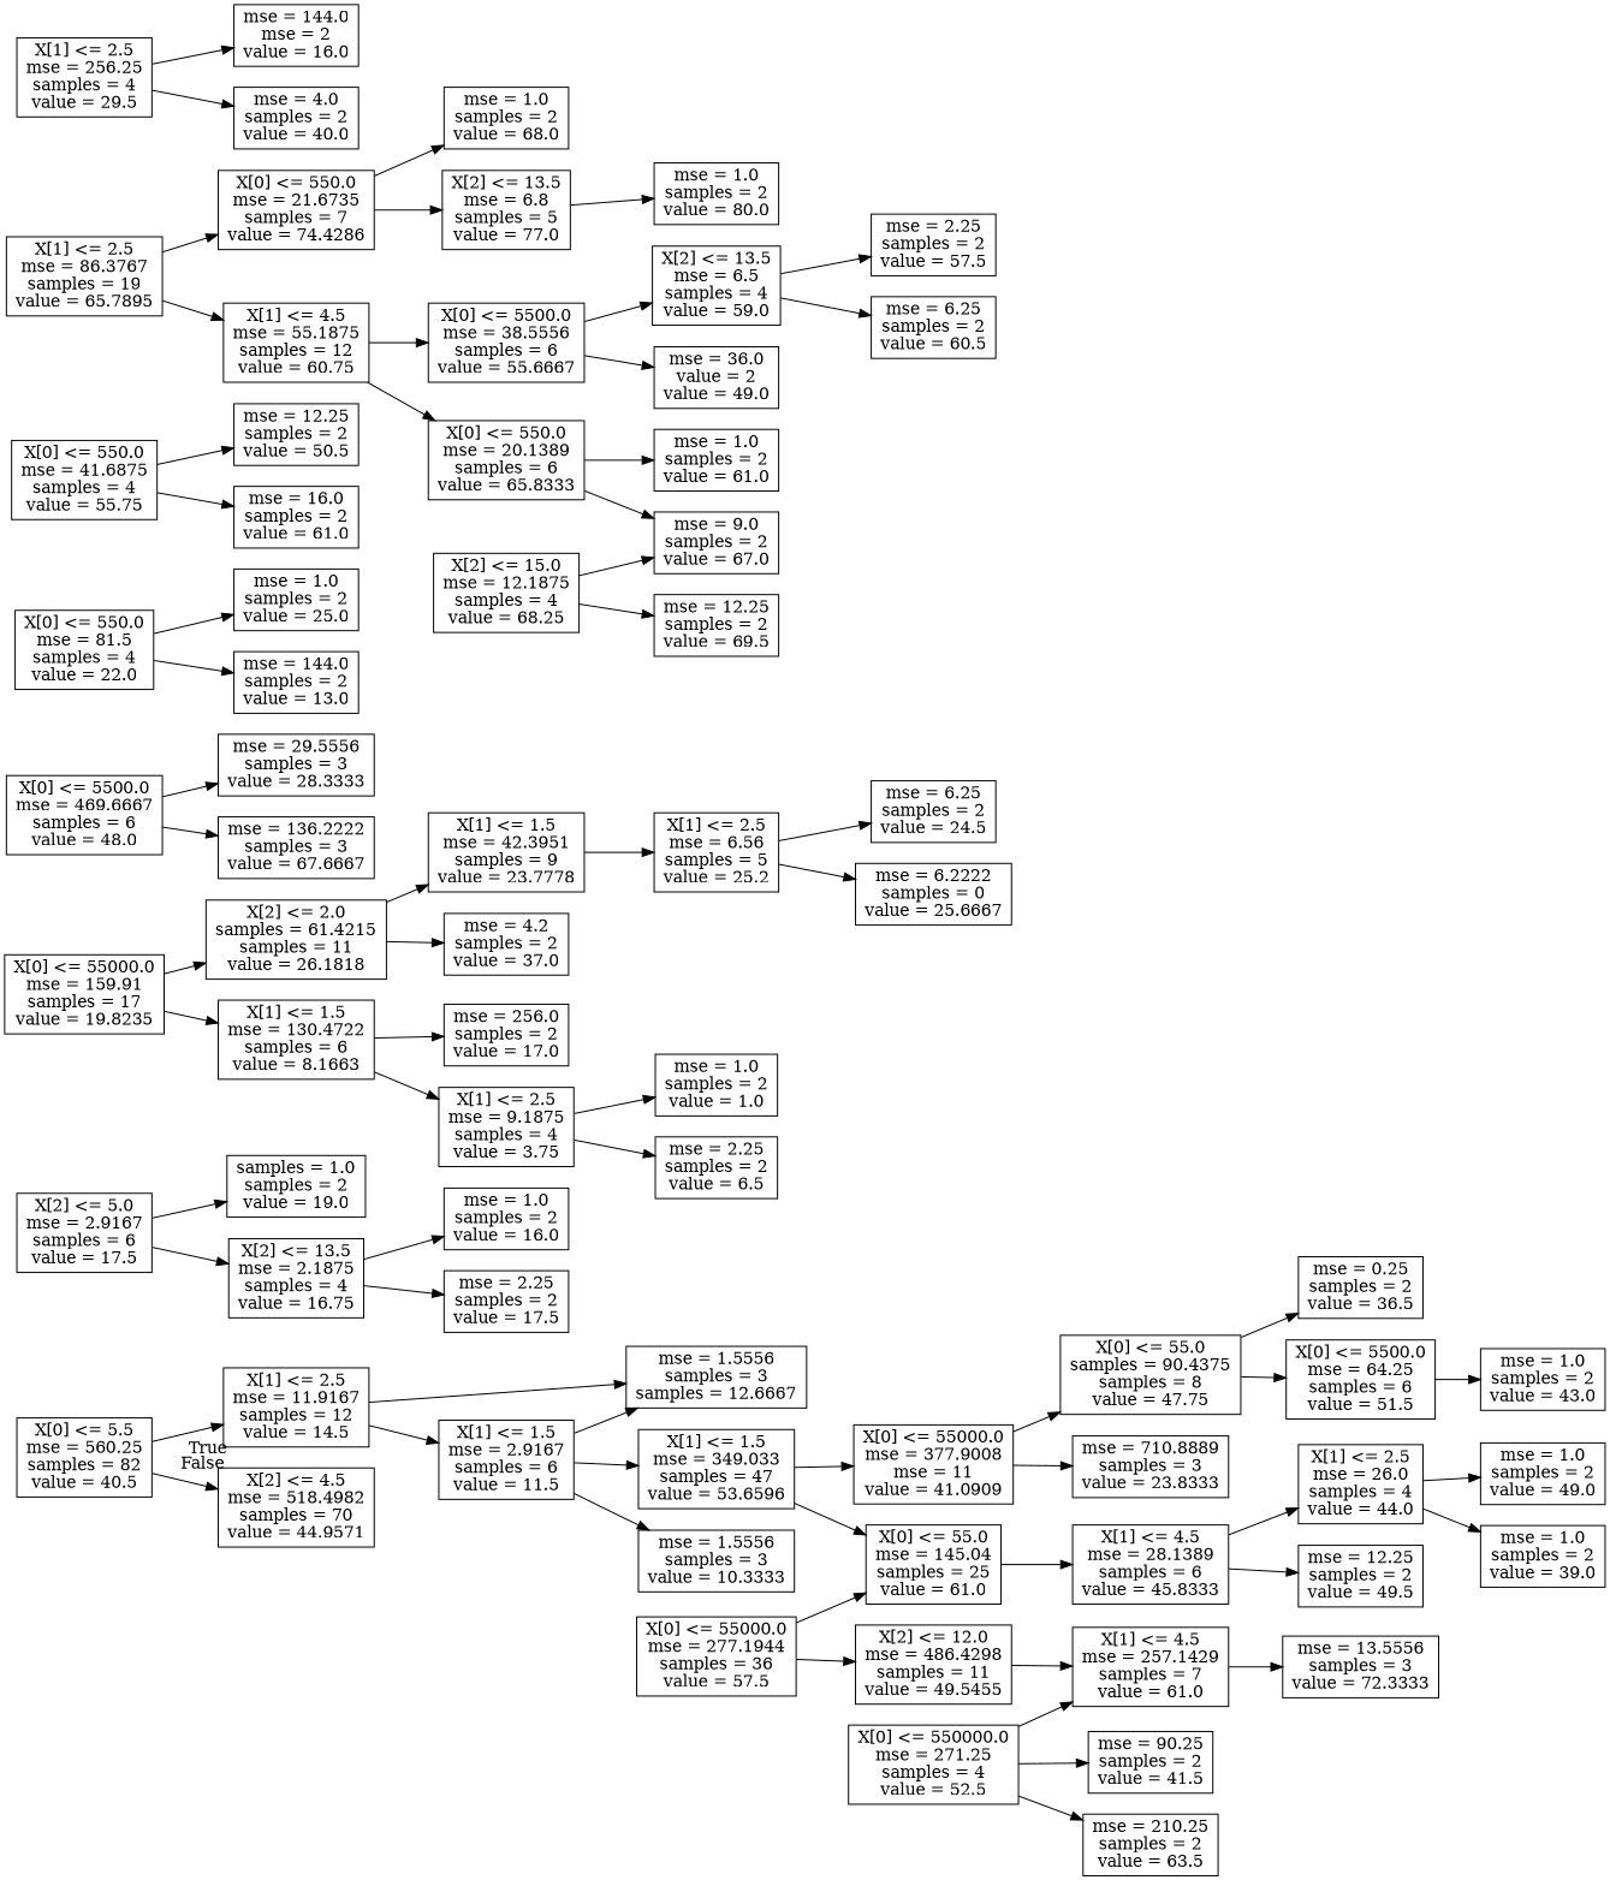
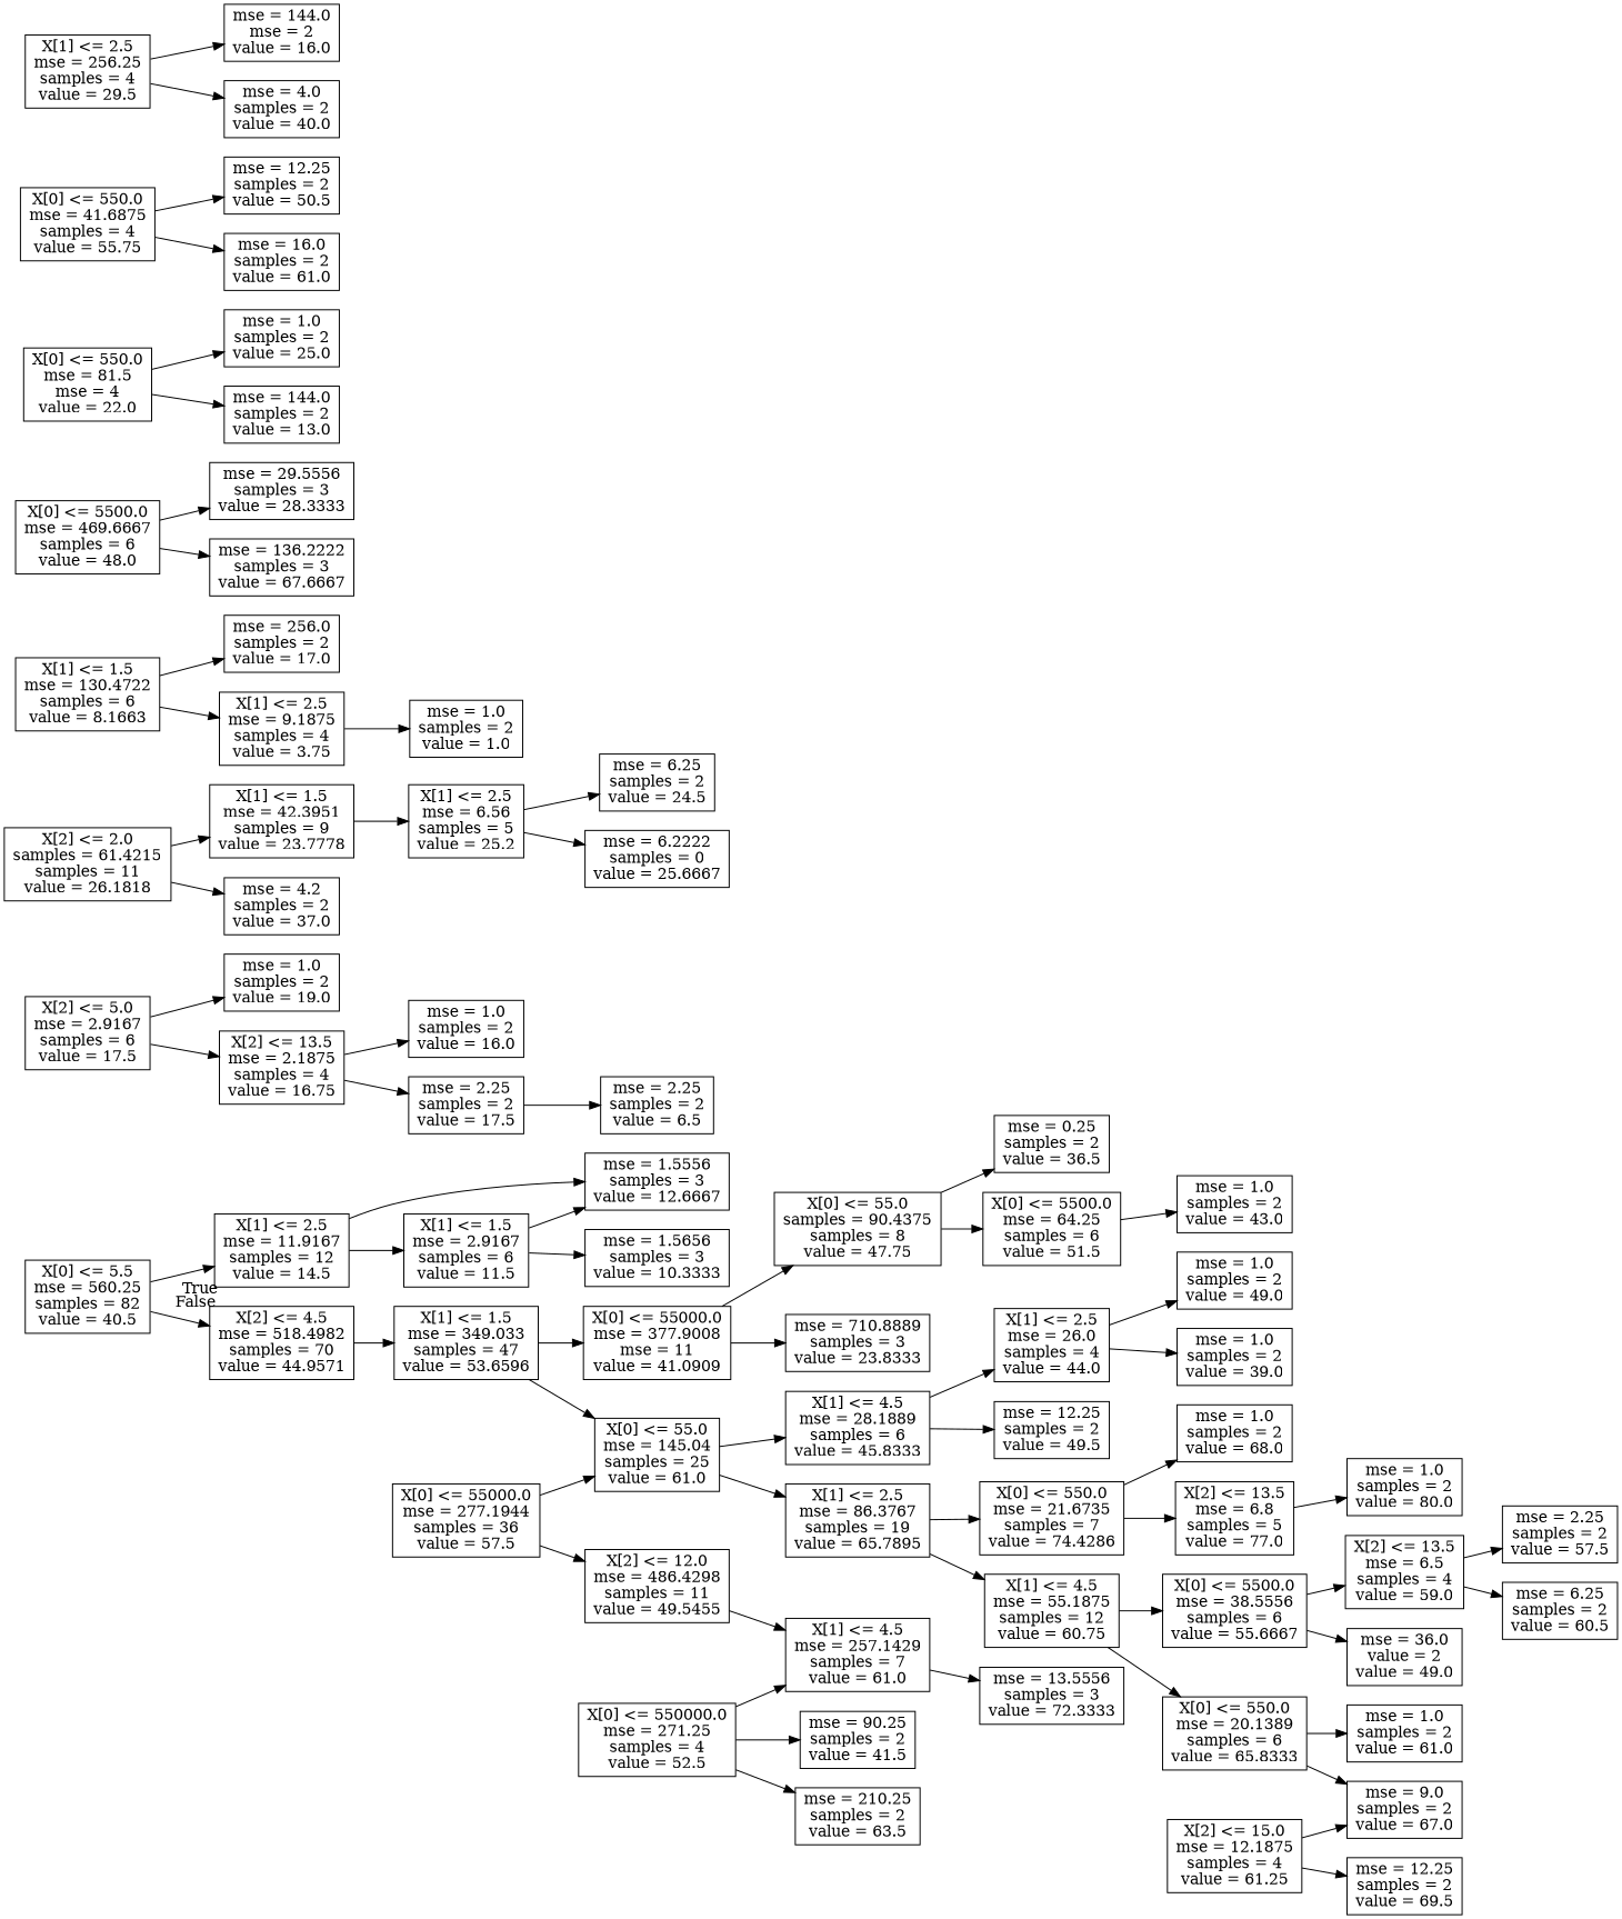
  digraph {
    rankdir=LR
    node [shape=box]
    n1 [label="X[0] <= 5.5\nmse = 560.25\nsamples = 82\nvalue = 40.5"]
    n2 [label="X[1] <= 2.5\nmse = 11.9167\nsamples = 12\nvalue = 14.5"]
    n3 [label="X[2] <= 4.5\nmse = 518.4982\nsamples = 70\nvalue = 44.9571"]
    n4 [label="X[1] <= 1.5\nmse = 2.9167\nsamples = 6\nvalue = 11.5"]
-   n5 [label="mse = 1.5556\nsamples = 3\nsamples = 12.6667"]
+   n5 [label="mse = 1.5556\nsamples = 3\nvalue = 12.6667"]
    n6 [label="X[1] <= 1.5\nmse = 349.033\nsamples = 47\nvalue = 53.6596"]
-   n7 [label="mse = 1.5556\nsamples = 3\nvalue = 10.3333"]
+   n7 [label="mse = 1.5656\nsamples = 3\nvalue = 10.3333"]
    n8 [label="X[2] <= 5.0\nmse = 2.9167\nsamples = 6\nvalue = 17.5"]
-   n9 [label="samples = 1.0\nsamples = 2\nvalue = 19.0"]
+   n9 [label="mse = 1.0\nsamples = 2\nvalue = 19.0"]
    n10 [label="X[2] <= 13.5\nmse = 2.1875\nsamples = 4\nvalue = 16.75"]
    n11 [label="mse = 1.0\nsamples = 2\nvalue = 16.0"]
    n12 [label="mse = 2.25\nsamples = 2\nvalue = 17.5"]
    n13 [label="X[0] <= 55000.0\nmse = 377.9008\nmse = 11\nvalue = 41.0909"]
    n14 [label="X[0] <= 55.0\nmse = 145.04\nsamples = 25\nvalue = 61.0"]
-   n15 [label="X[0] <= 55000.0\nmse = 159.91\nsamples = 17\nvalue = 19.8235"]
    n16 [label="X[2] <= 2.0\nsamples = 61.4215\nsamples = 11\nvalue = 26.1818"]
    n17 [label="X[1] <= 1.5\nmse = 130.4722\nsamples = 6\nvalue = 8.1663"]
    n18 [label="X[0] <= 5500.0\nmse = 469.6667\nsamples = 6\nvalue = 48.0"]
    n19 [label="mse = 29.5556\nsamples = 3\nvalue = 28.3333"]
    n20 [label="mse = 136.2222\nsamples = 3\nvalue = 67.6667"]
    n21 [label="X[1] <= 1.5\nmse = 42.3951\nsamples = 9\nvalue = 23.7778"]
    n22 [label="mse = 4.2\nsamples = 2\nvalue = 37.0"]
    n23 [label="mse = 256.0\nsamples = 2\nvalue = 17.0"]
    n24 [label="X[1] <= 2.5\nmse = 9.1875\nsamples = 4\nvalue = 3.75"]
    n25 [label="X[1] <= 2.5\nmse = 6.56\nsamples = 5\nvalue = 25.2"]
-   n26 [label="X[0] <= 550.0\nmse = 81.5\nsamples = 4\nvalue = 22.0"]
+   n26 [label="X[0] <= 550.0\nmse = 81.5\nmse = 4\nvalue = 22.0"]
    n27 [label="mse = 1.0\nsamples = 2\nvalue = 25.0"]
    n28 [label="mse = 144.0\nsamples = 2\nvalue = 13.0"]
    n29 [label="mse = 6.25\nsamples = 2\nvalue = 24.5"]
    n30 [label="mse = 6.2222\nsamples = 0\nvalue = 25.6667"]
    n31 [label="mse = 1.0\nsamples = 2\nvalue = 1.0"]
    n32 [label="mse = 2.25\nsamples = 2\nvalue = 6.5"]
    n33 [label="X[0] <= 55.0\nsamples = 90.4375\nsamples = 8\nvalue = 47.75"]
    n34 [label="mse = 710.8889\nsamples = 3\nvalue = 23.8333"]
    n35 [label="X[0] <= 55000.0\nmse = 277.1944\nsamples = 36\nvalue = 57.5"]
    n36 [label="X[2] <= 12.0\nmse = 486.4298\nsamples = 11\nvalue = 49.5455"]
    n37 [label="mse = 0.25\nsamples = 2\nvalue = 36.5"]
    n38 [label="X[0] <= 5500.0\nmse = 64.25\nsamples = 6\nvalue = 51.5"]
    n39 [label="mse = 1.0\nsamples = 2\nvalue = 43.0"]
    n40 [label="X[0] <= 550.0\nmse = 41.6875\nsamples = 4\nvalue = 55.75"]
    n41 [label="mse = 12.25\nsamples = 2\nvalue = 50.5"]
    n42 [label="mse = 16.0\nsamples = 2\nvalue = 61.0"]
-   n43 [label="X[1] <= 4.5\nmse = 28.1389\nsamples = 6\nvalue = 45.8333"]
+   n43 [label="X[1] <= 4.5\nmse = 28.1889\nsamples = 6\nvalue = 45.8333"]
    n44 [label="X[1] <= 2.5\nmse = 86.3767\nsamples = 19\nvalue = 65.7895"]
    n45 [label="X[1] <= 4.5\nmse = 257.1429\nsamples = 7\nvalue = 61.0"]
    n46 [label="X[1] <= 2.5\nmse = 26.0\nsamples = 4\nvalue = 44.0"]
    n47 [label="mse = 12.25\nsamples = 2\nvalue = 49.5"]
    n48 [label="X[0] <= 550.0\nmse = 21.6735\nsamples = 7\nvalue = 74.4286"]
    n49 [label="X[1] <= 4.5\nmse = 55.1875\nsamples = 12\nvalue = 60.75"]
    n50 [label="mse = 1.0\nsamples = 2\nvalue = 49.0"]
    n51 [label="mse = 1.0\nsamples = 2\nvalue = 39.0"]
    n52 [label="mse = 1.0\nsamples = 2\nvalue = 68.0"]
    n53 [label="X[2] <= 13.5\nmse = 6.8\nsamples = 5\nvalue = 77.0"]
    n54 [label="X[0] <= 5500.0\nmse = 38.5556\nsamples = 6\nvalue = 55.6667"]
    n55 [label="X[0] <= 550.0\nmse = 20.1389\nsamples = 6\nvalue = 65.8333"]
    n56 [label="mse = 1.0\nsamples = 2\nvalue = 80.0"]
    n57 [label="X[2] <= 13.5\nmse = 6.5\nsamples = 4\nvalue = 59.0"]
    n58 [label="mse = 36.0\nvalue = 2\nvalue = 49.0"]
    n59 [label="mse = 1.0\nsamples = 2\nvalue = 61.0"]
    n60 [label="mse = 9.0\nsamples = 2\nvalue = 67.0"]
    n61 [label="mse = 2.25\nsamples = 2\nvalue = 57.5"]
    n62 [label="mse = 6.25\nsamples = 2\nvalue = 60.5"]
-   n63 [label="X[2] <= 15.0\nmse = 12.1875\nsamples = 4\nvalue = 68.25"]
+   n63 [label="X[2] <= 15.0\nmse = 12.1875\nsamples = 4\nvalue = 61.25"]
    n64 [label="mse = 12.25\nsamples = 2\nvalue = 69.5"]
    n65 [label="X[1] <= 2.5\nmse = 256.25\nsamples = 4\nvalue = 29.5"]
    n66 [label="mse = 144.0\nmse = 2\nvalue = 16.0"]
    n67 [label="mse = 4.0\nsamples = 2\nvalue = 40.0"]
    n68 [label="mse = 13.5556\nsamples = 3\nvalue = 72.3333"]
    n69 [label="X[0] <= 550000.0\nmse = 271.25\nsamples = 4\nvalue = 52.5"]
    n70 [label="mse = 90.25\nsamples = 2\nvalue = 41.5"]
    n71 [label="mse = 210.25\nsamples = 2\nvalue = 63.5"]
    n1 -> n2 [headlabel=True labelangle=45 labeldistance=2.5]
    n1 -> n3 [headlabel=False labelangle=-45 labeldistance=2.5]
    n2 -> n4
    n2 -> n5
-   n4 -> n6
+   n3 -> n6
    n4 -> n5
    n4 -> n7
    n6 -> n13
    n6 -> n14
    n8 -> n9
    n8 -> n10
    n10 -> n11
    n10 -> n12
    n13 -> n33
    n13 -> n34
    n14 -> n43
-   n15 -> n16
-   n15 -> n17
+   n14 -> n44
    n16 -> n21
    n16 -> n22
    n17 -> n23
    n17 -> n24
    n18 -> n19
    n18 -> n20
    n21 -> n25
    n24 -> n31
-   n24 -> n32
+   n12 -> n32
    n25 -> n29
    n25 -> n30
    n26 -> n27
    n26 -> n28
    n33 -> n37
    n33 -> n38
    n35 -> n14
    n35 -> n36
    n36 -> n45
    n38 -> n39
    n40 -> n41
    n40 -> n42
    n43 -> n46
    n43 -> n47
    n44 -> n48
    n44 -> n49
    n45 -> n68
    n46 -> n50
    n46 -> n51
    n48 -> n52
    n48 -> n53
    n49 -> n54
    n49 -> n55
    n53 -> n56
    n54 -> n57
    n54 -> n58
    n55 -> n59
    n55 -> n60
    n57 -> n61
    n57 -> n62
    n63 -> n60
    n63 -> n64
    n65 -> n66
    n65 -> n67
    n69 -> n45
    n69 -> n70
    n69 -> n71
  }
